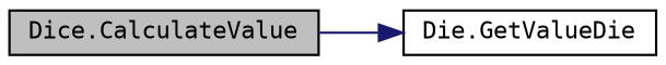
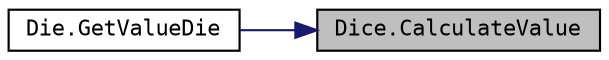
  digraph {
    rankdir=LR
    fontname="DejaVu Sans Mono"
    node [color=black fontname="DejaVu Sans Mono" fontsize=10 shape=record style=filled]
    n1 [fillcolor=grey75 fontcolor=black height=0.2 label="Dice.CalculateValue" width=0.4]
    n2 [fillcolor=white height=0.2 label="Die.GetValueDie" width=0.4]
-   n1 -> n2 [color=midnightblue fontname="DejaVu Sans Mono" fontsize=10 labelfontname=Helvetica labelfontsize=10 style=solid]
+   n2 -> n1 [color=midnightblue fontname="DejaVu Sans Mono" fontsize=10 labelfontname=Helvetica labelfontsize=10 style=solid]
  }
